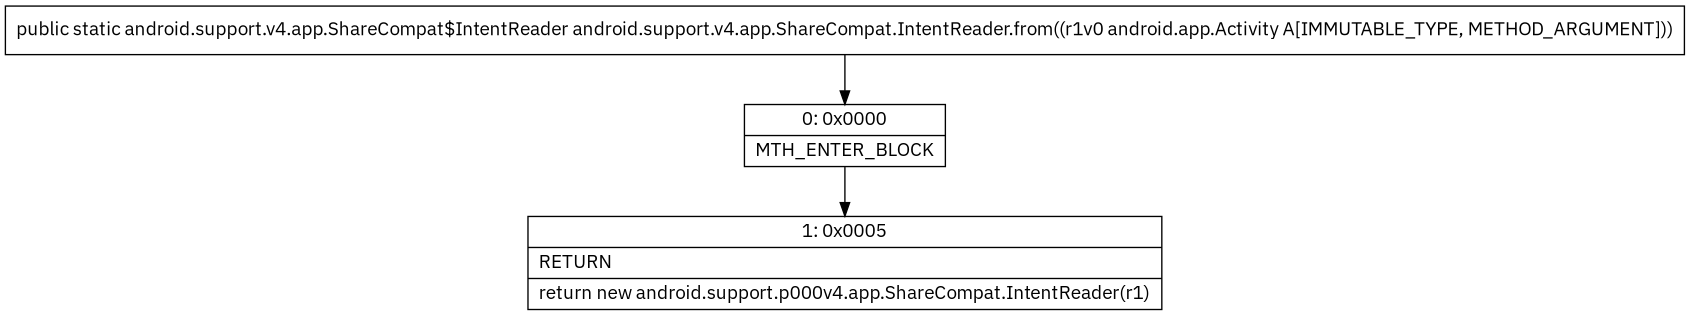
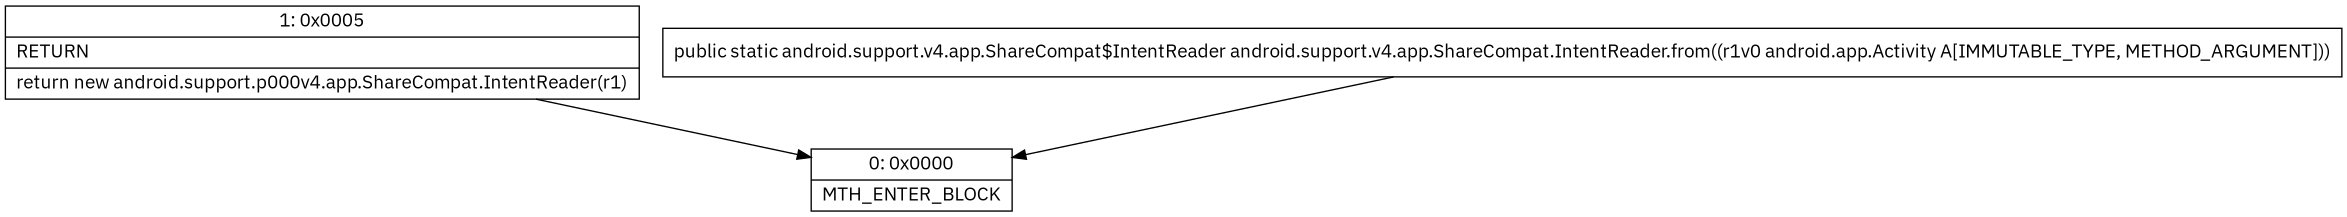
  digraph {
    fontname="IBM Plex Sans"
    node [shape=record fontname="IBM Plex Sans"]
    edge [fontname="IBM Plex Sans"]
    n1 [label="{0\:\ 0x0000|MTH_ENTER_BLOCK\l}"]
    n2 [label="{1\:\ 0x0005|RETURN\l|return new android.support.p000v4.app.ShareCompat.IntentReader(r1)\l}"]
    n3 [label="{public static android.support.v4.app.ShareCompat$IntentReader android.support.v4.app.ShareCompat.IntentReader.from((r1v0 android.app.Activity A[IMMUTABLE_TYPE, METHOD_ARGUMENT])) }"]
-   n1 -> n2
+   n2 -> n1
    n3 -> n1
  }
